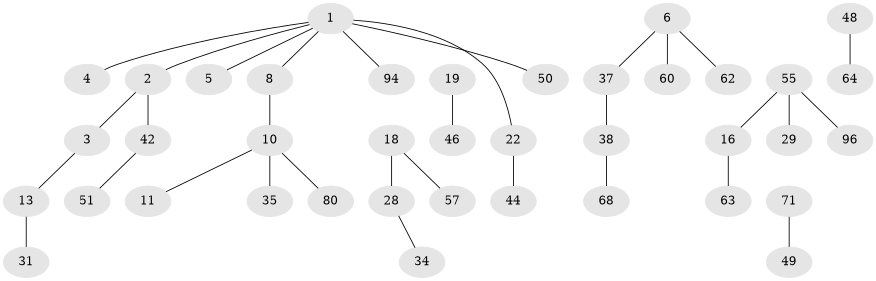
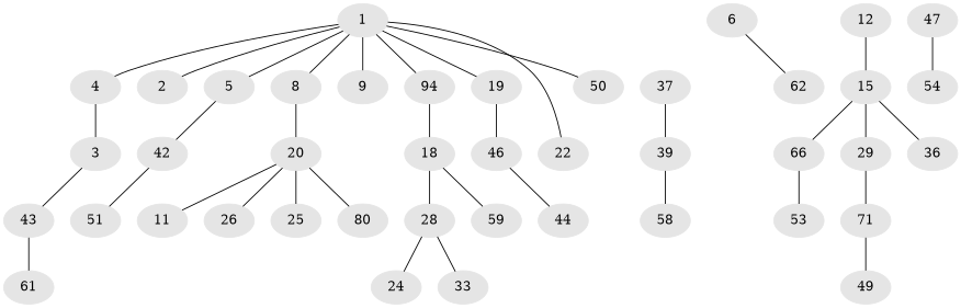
  graph {
    node [color=gray90 style=filled]
    1 [super="+17"]
    2 [super="+43"]
    4 [super="+28"]
    5 [super="+69"]
    8
+   9 [super="+45"]
    n7 [label=94 super="+70"]
    19
    n9 [label=22 super="+38"]
    n10 [label=50]
    3 [super="+7"]
    42 [super="+61"]
-   10 [super="+30"]
+   10 [super="+30" label=20]
    18 [super="+27"]
    46
    44 [super="+64"]
-   13
+   13 [label=43]
    51
-   31 [super="+68"]
+   31 [super="+68" label=61]
    6 [super="+32"]
    37 [super="+52"]
-   60 [super="+67"]
    62
-   39 [super="+59" label=38]
+   39 [super="+59"]
    11 [super="+20"]
-   35
+   26
+   35 [label=25]
    n28 [label=80 super="+56"]
-   15 [super="+22" label=55]
-   16 [super="+23"]
+   12 [super="+55"]
+   15 [super="+22"]
+   16 [super="+23" label=66]
    29 [super="+34"]
-   36 [label=96]
+   36
    n34 [label=28 super="+47"]
-   57
-   63
+   57 [label=59]
+   63 [label=53]
    n37 [label=71]
-   33 [label=34]
+   24
+   33
    49 [super="+66"]
-   58 [label=68]
-   48 [super="+50"]
-   54 [label=64]
+   58
+   48 [super="+50" label=47]
+   54
    1 -- 2
    1 -- 4
    1 -- 5
    1 -- 8
+   1 -- 9
    1 -- n7
+   1 -- 19
    1 -- n9
    1 -- n10
-   2 -- 3
-   2 -- 42
+   4 -- 3
+   5 -- 42
    8 -- 10
+   n7 -- 18
    19 -- 46
-   n9 -- 44
+   46 -- 44
    3 -- 13
    42 -- 51
    10 -- 11
+   10 -- 26
    10 -- 35
    10 -- n28
    18 -- n34
    18 -- 57
    13 -- 31
-   6 -- 37
-   6 -- 60
    6 -- 62
    37 -- 39
    39 -- 58
+   12 -- 15
    15 -- 16
    15 -- 29
    15 -- 36
    16 -- 63
+   29 -- n37
+   n34 -- 24
    n34 -- 33
    n37 -- 49
    48 -- 54
  }
